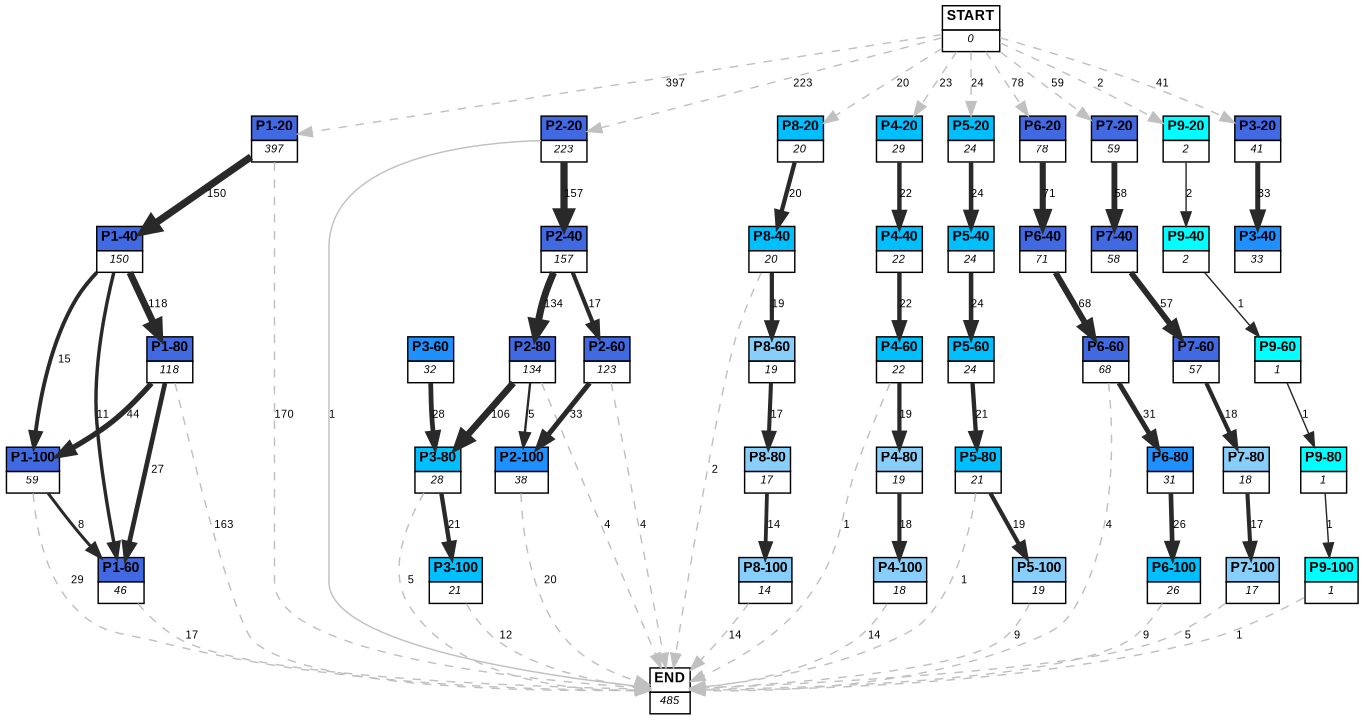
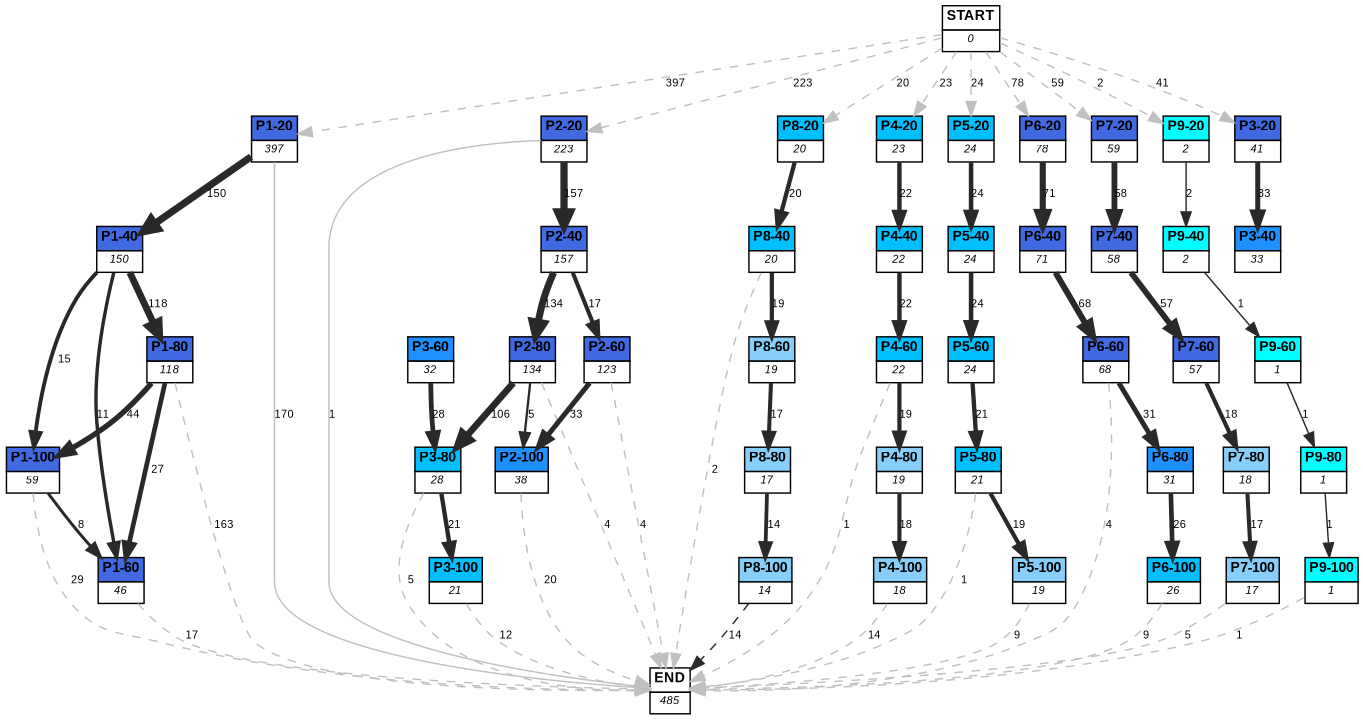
  digraph {
    node [shape=plain]
    edge [color=grey16 fontname=Arial fontsize=8 labelfloat=false]
    n1 [label=<<table border="0" cellborder="1" cellspacing="0"><tr><td bgcolor="white"><FONT face="Arial" POINT-SIZE="10"><b>START</b></FONT></td></tr><tr><td bgcolor="white"><FONT face="Arial" POINT-SIZE="8"><i>0</i></FONT></td></tr></table>>]
    n2 [label=<<table border="0" cellborder="1" cellspacing="0"><tr><td bgcolor="royalblue"><FONT face="Arial" POINT-SIZE="10"><b>P1-20</b></FONT></td></tr><tr><td bgcolor="white"><FONT face="Arial" POINT-SIZE="8"><i>397</i></FONT></td></tr></table>>]
    n3 [label=<<table border="0" cellborder="1" cellspacing="0"><tr><td bgcolor="royalblue"><FONT face="Arial" POINT-SIZE="10"><b>P3-20</b></FONT></td></tr><tr><td bgcolor="white"><FONT face="Arial" POINT-SIZE="8"><i>41</i></FONT></td></tr></table>>]
    n4 [label=<<table border="0" cellborder="1" cellspacing="0"><tr><td bgcolor="royalblue"><FONT face="Arial" POINT-SIZE="10"><b>P2-20</b></FONT></td></tr><tr><td bgcolor="white"><FONT face="Arial" POINT-SIZE="8"><i>223</i></FONT></td></tr></table>>]
-   n5 [label=<<table border="0" cellborder="1" cellspacing="0"><tr><td bgcolor="deepskyblue"><FONT face="Arial" POINT-SIZE="10"><b>P4-20</b></FONT></td></tr><tr><td bgcolor="white"><FONT face="Arial" POINT-SIZE="8"><i>29</i></FONT></td></tr></table>>]
+   n5 [label=<<table border="0" cellborder="1" cellspacing="0"><tr><td bgcolor="deepskyblue"><FONT face="Arial" POINT-SIZE="10"><b>P4-20</b></FONT></td></tr><tr><td bgcolor="white"><FONT face="Arial" POINT-SIZE="8"><i>23</i></FONT></td></tr></table>>]
    n6 [label=<<table border="0" cellborder="1" cellspacing="0"><tr><td bgcolor="deepskyblue"><FONT face="Arial" POINT-SIZE="10"><b>P5-20</b></FONT></td></tr><tr><td bgcolor="white"><FONT face="Arial" POINT-SIZE="8"><i>24</i></FONT></td></tr></table>>]
    n7 [label=<<table border="0" cellborder="1" cellspacing="0"><tr><td bgcolor="royalblue"><FONT face="Arial" POINT-SIZE="10"><b>P6-20</b></FONT></td></tr><tr><td bgcolor="white"><FONT face="Arial" POINT-SIZE="8"><i>78</i></FONT></td></tr></table>>]
    n8 [label=<<table border="0" cellborder="1" cellspacing="0"><tr><td bgcolor="royalblue"><FONT face="Arial" POINT-SIZE="10"><b>P7-20</b></FONT></td></tr><tr><td bgcolor="white"><FONT face="Arial" POINT-SIZE="8"><i>59</i></FONT></td></tr></table>>]
    n9 [label=<<table border="0" cellborder="1" cellspacing="0"><tr><td bgcolor="deepskyblue"><FONT face="Arial" POINT-SIZE="10"><b>P8-20</b></FONT></td></tr><tr><td bgcolor="white"><FONT face="Arial" POINT-SIZE="8"><i>20</i></FONT></td></tr></table>>]
    n10 [label=<<table border="0" cellborder="1" cellspacing="0"><tr><td bgcolor="aqua"><FONT face="Arial" POINT-SIZE="10"><b>P9-20</b></FONT></td></tr><tr><td bgcolor="white"><FONT face="Arial" POINT-SIZE="8"><i>2</i></FONT></td></tr></table>>]
    n11 [label=<<table border="0" cellborder="1" cellspacing="0"><tr><td bgcolor="royalblue"><FONT face="Arial" POINT-SIZE="10"><b>P1-40</b></FONT></td></tr><tr><td bgcolor="white"><FONT face="Arial" POINT-SIZE="8"><i>150</i></FONT></td></tr></table>>]
    n12 [label=<<table border="0" cellborder="1" cellspacing="0"><tr><td bgcolor="white"><FONT face="Arial" POINT-SIZE="10"><b>END</b></FONT></td></tr><tr><td bgcolor="white"><FONT face="Arial" POINT-SIZE="8"><i>485</i></FONT></td></tr></table>>]
    n13 [label=<<table border="0" cellborder="1" cellspacing="0"><tr><td bgcolor="dodgerblue"><FONT face="Arial" POINT-SIZE="10"><b>P3-40</b></FONT></td></tr><tr><td bgcolor="white"><FONT face="Arial" POINT-SIZE="8"><i>33</i></FONT></td></tr></table>>]
    n14 [label=<<table border="0" cellborder="1" cellspacing="0"><tr><td bgcolor="royalblue"><FONT face="Arial" POINT-SIZE="10"><b>P2-40</b></FONT></td></tr><tr><td bgcolor="white"><FONT face="Arial" POINT-SIZE="8"><i>157</i></FONT></td></tr></table>>]
    n15 [label=<<table border="0" cellborder="1" cellspacing="0"><tr><td bgcolor="deepskyblue"><FONT face="Arial" POINT-SIZE="10"><b>P4-40</b></FONT></td></tr><tr><td bgcolor="white"><FONT face="Arial" POINT-SIZE="8"><i>22</i></FONT></td></tr></table>>]
    n16 [label=<<table border="0" cellborder="1" cellspacing="0"><tr><td bgcolor="deepskyblue"><FONT face="Arial" POINT-SIZE="10"><b>P5-40</b></FONT></td></tr><tr><td bgcolor="white"><FONT face="Arial" POINT-SIZE="8"><i>24</i></FONT></td></tr></table>>]
    n17 [label=<<table border="0" cellborder="1" cellspacing="0"><tr><td bgcolor="royalblue"><FONT face="Arial" POINT-SIZE="10"><b>P6-40</b></FONT></td></tr><tr><td bgcolor="white"><FONT face="Arial" POINT-SIZE="8"><i>71</i></FONT></td></tr></table>>]
    n18 [label=<<table border="0" cellborder="1" cellspacing="0"><tr><td bgcolor="royalblue"><FONT face="Arial" POINT-SIZE="10"><b>P7-40</b></FONT></td></tr><tr><td bgcolor="white"><FONT face="Arial" POINT-SIZE="8"><i>58</i></FONT></td></tr></table>>]
    n19 [label=<<table border="0" cellborder="1" cellspacing="0"><tr><td bgcolor="deepskyblue"><FONT face="Arial" POINT-SIZE="10"><b>P8-40</b></FONT></td></tr><tr><td bgcolor="white"><FONT face="Arial" POINT-SIZE="8"><i>20</i></FONT></td></tr></table>>]
    n20 [label=<<table border="0" cellborder="1" cellspacing="0"><tr><td bgcolor="aqua"><FONT face="Arial" POINT-SIZE="10"><b>P9-40</b></FONT></td></tr><tr><td bgcolor="white"><FONT face="Arial" POINT-SIZE="8"><i>2</i></FONT></td></tr></table>>]
    n21 [label=<<table border="0" cellborder="1" cellspacing="0"><tr><td bgcolor="royalblue"><FONT face="Arial" POINT-SIZE="10"><b>P1-60</b></FONT></td></tr><tr><td bgcolor="white"><FONT face="Arial" POINT-SIZE="8"><i>46</i></FONT></td></tr></table>>]
    n22 [label=<<table border="0" cellborder="1" cellspacing="0"><tr><td bgcolor="royalblue"><FONT face="Arial" POINT-SIZE="10"><b>P1-80</b></FONT></td></tr><tr><td bgcolor="white"><FONT face="Arial" POINT-SIZE="8"><i>118</i></FONT></td></tr></table>>]
    n23 [label=<<table border="0" cellborder="1" cellspacing="0"><tr><td bgcolor="royalblue"><FONT face="Arial" POINT-SIZE="10"><b>P1-100</b></FONT></td></tr><tr><td bgcolor="white"><FONT face="Arial" POINT-SIZE="8"><i>59</i></FONT></td></tr></table>>]
    n24 [label=<<table border="0" cellborder="1" cellspacing="0"><tr><td bgcolor="dodgerblue"><FONT face="Arial" POINT-SIZE="10"><b>P3-60</b></FONT></td></tr><tr><td bgcolor="white"><FONT face="Arial" POINT-SIZE="8"><i>32</i></FONT></td></tr></table>>]
    n25 [label=<<table border="0" cellborder="1" cellspacing="0"><tr><td bgcolor="deepskyblue"><FONT face="Arial" POINT-SIZE="10"><b>P3-80</b></FONT></td></tr><tr><td bgcolor="white"><FONT face="Arial" POINT-SIZE="8"><i>28</i></FONT></td></tr></table>>]
    n26 [label=<<table border="0" cellborder="1" cellspacing="0"><tr><td bgcolor="royalblue"><FONT face="Arial" POINT-SIZE="10"><b>P2-80</b></FONT></td></tr><tr><td bgcolor="white"><FONT face="Arial" POINT-SIZE="8"><i>134</i></FONT></td></tr></table>>]
    n27 [label=<<table border="0" cellborder="1" cellspacing="0"><tr><td bgcolor="royalblue"><FONT face="Arial" POINT-SIZE="10"><b>P2-60</b></FONT></td></tr><tr><td bgcolor="white"><FONT face="Arial" POINT-SIZE="8"><i>123</i></FONT></td></tr></table>>]
    n28 [label=<<table border="0" cellborder="1" cellspacing="0"><tr><td bgcolor="dodgerblue"><FONT face="Arial" POINT-SIZE="10"><b>P2-100</b></FONT></td></tr><tr><td bgcolor="white"><FONT face="Arial" POINT-SIZE="8"><i>38</i></FONT></td></tr></table>>]
    n29 [label=<<table border="0" cellborder="1" cellspacing="0"><tr><td bgcolor="deepskyblue"><FONT face="Arial" POINT-SIZE="10"><b>P3-100</b></FONT></td></tr><tr><td bgcolor="white"><FONT face="Arial" POINT-SIZE="8"><i>21</i></FONT></td></tr></table>>]
    n30 [label=<<table border="0" cellborder="1" cellspacing="0"><tr><td bgcolor="deepskyblue"><FONT face="Arial" POINT-SIZE="10"><b>P4-60</b></FONT></td></tr><tr><td bgcolor="white"><FONT face="Arial" POINT-SIZE="8"><i>22</i></FONT></td></tr></table>>]
    n31 [label=<<table border="0" cellborder="1" cellspacing="0"><tr><td bgcolor="lightskyblue"><FONT face="Arial" POINT-SIZE="10"><b>P4-80</b></FONT></td></tr><tr><td bgcolor="white"><FONT face="Arial" POINT-SIZE="8"><i>19</i></FONT></td></tr></table>>]
    n32 [label=<<table border="0" cellborder="1" cellspacing="0"><tr><td bgcolor="lightskyblue"><FONT face="Arial" POINT-SIZE="10"><b>P4-100</b></FONT></td></tr><tr><td bgcolor="white"><FONT face="Arial" POINT-SIZE="8"><i>18</i></FONT></td></tr></table>>]
    n33 [label=<<table border="0" cellborder="1" cellspacing="0"><tr><td bgcolor="deepskyblue"><FONT face="Arial" POINT-SIZE="10"><b>P5-60</b></FONT></td></tr><tr><td bgcolor="white"><FONT face="Arial" POINT-SIZE="8"><i>24</i></FONT></td></tr></table>>]
    n34 [label=<<table border="0" cellborder="1" cellspacing="0"><tr><td bgcolor="deepskyblue"><FONT face="Arial" POINT-SIZE="10"><b>P5-80</b></FONT></td></tr><tr><td bgcolor="white"><FONT face="Arial" POINT-SIZE="8"><i>21</i></FONT></td></tr></table>>]
    n35 [label=<<table border="0" cellborder="1" cellspacing="0"><tr><td bgcolor="lightskyblue"><FONT face="Arial" POINT-SIZE="10"><b>P5-100</b></FONT></td></tr><tr><td bgcolor="white"><FONT face="Arial" POINT-SIZE="8"><i>19</i></FONT></td></tr></table>>]
    n36 [label=<<table border="0" cellborder="1" cellspacing="0"><tr><td bgcolor="royalblue"><FONT face="Arial" POINT-SIZE="10"><b>P6-60</b></FONT></td></tr><tr><td bgcolor="white"><FONT face="Arial" POINT-SIZE="8"><i>68</i></FONT></td></tr></table>>]
    n37 [label=<<table border="0" cellborder="1" cellspacing="0"><tr><td bgcolor="dodgerblue"><FONT face="Arial" POINT-SIZE="10"><b>P6-80</b></FONT></td></tr><tr><td bgcolor="white"><FONT face="Arial" POINT-SIZE="8"><i>31</i></FONT></td></tr></table>>]
    n38 [label=<<table border="0" cellborder="1" cellspacing="0"><tr><td bgcolor="deepskyblue"><FONT face="Arial" POINT-SIZE="10"><b>P6-100</b></FONT></td></tr><tr><td bgcolor="white"><FONT face="Arial" POINT-SIZE="8"><i>26</i></FONT></td></tr></table>>]
    n39 [label=<<table border="0" cellborder="1" cellspacing="0"><tr><td bgcolor="royalblue"><FONT face="Arial" POINT-SIZE="10"><b>P7-60</b></FONT></td></tr><tr><td bgcolor="white"><FONT face="Arial" POINT-SIZE="8"><i>57</i></FONT></td></tr></table>>]
    n40 [label=<<table border="0" cellborder="1" cellspacing="0"><tr><td bgcolor="lightskyblue"><FONT face="Arial" POINT-SIZE="10"><b>P7-80</b></FONT></td></tr><tr><td bgcolor="white"><FONT face="Arial" POINT-SIZE="8"><i>18</i></FONT></td></tr></table>>]
    n41 [label=<<table border="0" cellborder="1" cellspacing="0"><tr><td bgcolor="lightskyblue"><FONT face="Arial" POINT-SIZE="10"><b>P7-100</b></FONT></td></tr><tr><td bgcolor="white"><FONT face="Arial" POINT-SIZE="8"><i>17</i></FONT></td></tr></table>>]
    n42 [label=<<table border="0" cellborder="1" cellspacing="0"><tr><td bgcolor="lightskyblue"><FONT face="Arial" POINT-SIZE="10"><b>P8-60</b></FONT></td></tr><tr><td bgcolor="white"><FONT face="Arial" POINT-SIZE="8"><i>19</i></FONT></td></tr></table>>]
    n43 [label=<<table border="0" cellborder="1" cellspacing="0"><tr><td bgcolor="lightskyblue"><FONT face="Arial" POINT-SIZE="10"><b>P8-80</b></FONT></td></tr><tr><td bgcolor="white"><FONT face="Arial" POINT-SIZE="8"><i>17</i></FONT></td></tr></table>>]
    n44 [label=<<table border="0" cellborder="1" cellspacing="0"><tr><td bgcolor="lightskyblue"><FONT face="Arial" POINT-SIZE="10"><b>P8-100</b></FONT></td></tr><tr><td bgcolor="white"><FONT face="Arial" POINT-SIZE="8"><i>14</i></FONT></td></tr></table>>]
    n45 [label=<<table border="0" cellborder="1" cellspacing="0"><tr><td bgcolor="aqua"><FONT face="Arial" POINT-SIZE="10"><b>P9-60</b></FONT></td></tr><tr><td bgcolor="white"><FONT face="Arial" POINT-SIZE="8"><i>1</i></FONT></td></tr></table>>]
    n46 [label=<<table border="0" cellborder="1" cellspacing="0"><tr><td bgcolor="aqua"><FONT face="Arial" POINT-SIZE="10"><b>P9-80</b></FONT></td></tr><tr><td bgcolor="white"><FONT face="Arial" POINT-SIZE="8"><i>1</i></FONT></td></tr></table>>]
    n47 [label=<<table border="0" cellborder="1" cellspacing="0"><tr><td bgcolor="aqua"><FONT face="Arial" POINT-SIZE="10"><b>P9-100</b></FONT></td></tr><tr><td bgcolor="white"><FONT face="Arial" POINT-SIZE="8"><i>1</i></FONT></td></tr></table>>]
    n1 -> n2 [color=grey label=397 style=dashed]
    n1 -> n3 [color=grey label=41 style=dashed]
    n1 -> n4 [color=grey label=223 style=dashed]
    n1 -> n5 [color=grey label=23 style=dashed]
    n1 -> n6 [color=grey label=24 style=dashed]
    n1 -> n7 [color=grey label=78 style=dashed]
    n1 -> n8 [color=grey label=59 style=dashed]
    n1 -> n9 [color=grey label=20 style=dashed]
    n1 -> n10 [color=grey label=2 style=dashed]
    n2 -> n11 [label=150 penwidth=5.01063529409626]
-   n2 -> n12 [color=grey label=170 style=dashed]
+   n2 -> n12 [color=grey label=170 style=solid]
    n3 -> n13 [label=33 penwidth=3.49650756146648]
    n4 -> n12 [color=grey label=1 style=solid]
    n4 -> n14 [label=157 penwidth=5.05624580534831]
    n5 -> n15 [label=22 penwidth=3.09104245335832]
    n6 -> n16 [label=24 penwidth=3.17805383034795]
    n7 -> n17 [label=71 penwidth=4.26267987704132]
    n8 -> n18 [label=58 penwidth=4.06044301054642]
    n9 -> n19 [label=20 penwidth=2.99573227355399]
    n10 -> n20 [label=2 penwidth=1]
    n11 -> n21 [label=11 penwidth=2.39789527279837]
    n11 -> n22 [label=118 penwidth=4.77068462446567]
    n11 -> n23 [label=15 penwidth=2.70805020110221]
    n14 -> n26 [label=134 penwidth=4.89783979995091]
    n14 -> n27 [label=17 penwidth=2.83321334405622]
    n15 -> n30 [label=22 penwidth=3.09104245335832]
    n16 -> n33 [label=24 penwidth=3.17805383034795]
    n17 -> n36 [label=68 penwidth=4.21950770517611]
    n18 -> n39 [label=57 penwidth=4.04305126783455]
    n19 -> n12 [color=grey label=2 style=dashed]
    n19 -> n42 [label=19 penwidth=2.94443897916644]
    n20 -> n45 [label=1 penwidth=1]
    n21 -> n12 [color=grey label=17 style=dashed]
    n22 -> n12 [color=grey label=163 style=dashed]
    n22 -> n21 [label=27 penwidth=3.29583686600433]
    n22 -> n23 [label=44 penwidth=3.78418963391826]
    n23 -> n12 [color=grey label=29 style=dashed]
    n23 -> n21 [label=8 penwidth=2.07944154167984]
    n24 -> n25 [label=28 penwidth=3.3322045101752]
    n25 -> n12 [color=grey label=5 style=dashed]
    n25 -> n29 [label=21 penwidth=3.04452243772342]
    n26 -> n12 [color=grey label=4 style=dashed]
    n26 -> n25 [label=106 penwidth=4.66343909411207]
    n26 -> n28 [label=5 penwidth=1.6094379124341]
    n27 -> n12 [color=grey label=4 style=dashed]
    n27 -> n28 [label=33 penwidth=3.49650756146648]
    n28 -> n12 [color=grey label=20 style=dashed]
    n29 -> n12 [color=grey label=12 style=dashed]
    n30 -> n12 [color=grey label=1 style=dashed]
    n30 -> n31 [label=19 penwidth=2.94443897916644]
    n31 -> n32 [label=18 penwidth=2.89037175789616]
    n32 -> n12 [color=grey label=14 style=dashed]
    n33 -> n34 [label=21 penwidth=3.04452243772342]
    n34 -> n12 [color=grey label=1 style=dashed]
    n34 -> n35 [label=19 penwidth=2.94443897916644]
    n35 -> n12 [color=grey label=9 style=dashed]
    n36 -> n12 [color=grey label=4 style=dashed]
    n36 -> n37 [label=31 penwidth=3.43398720448515]
    n37 -> n38 [label=26 penwidth=3.25809653802148]
    n38 -> n12 [color=grey label=9 style=dashed]
    n39 -> n40 [label=18 penwidth=2.89037175789616]
    n40 -> n41 [label=17 penwidth=2.83321334405622]
    n41 -> n12 [color=grey label=5 style=dashed]
    n42 -> n43 [label=17 penwidth=2.83321334405622]
    n43 -> n44 [label=14 penwidth=2.63905732961526]
-   n44 -> n12 [color=grey label=14 style=dashed]
+   n44 -> n12 [label=14 style=dashed]
    n45 -> n46 [label=1 penwidth=1]
    n46 -> n47 [label=1 penwidth=1]
    n47 -> n12 [color=grey label=1 style=dashed]
  }
